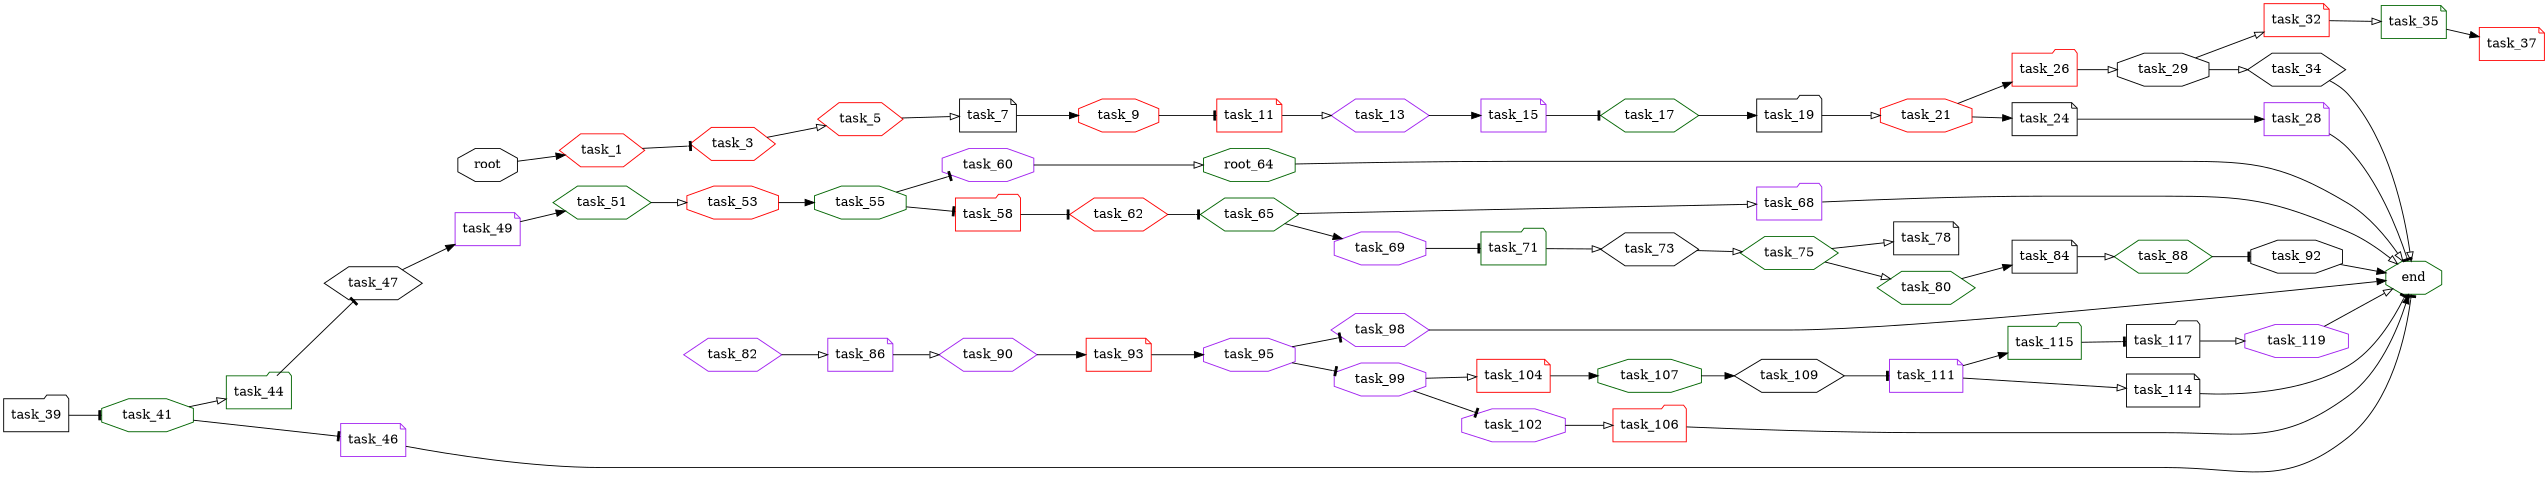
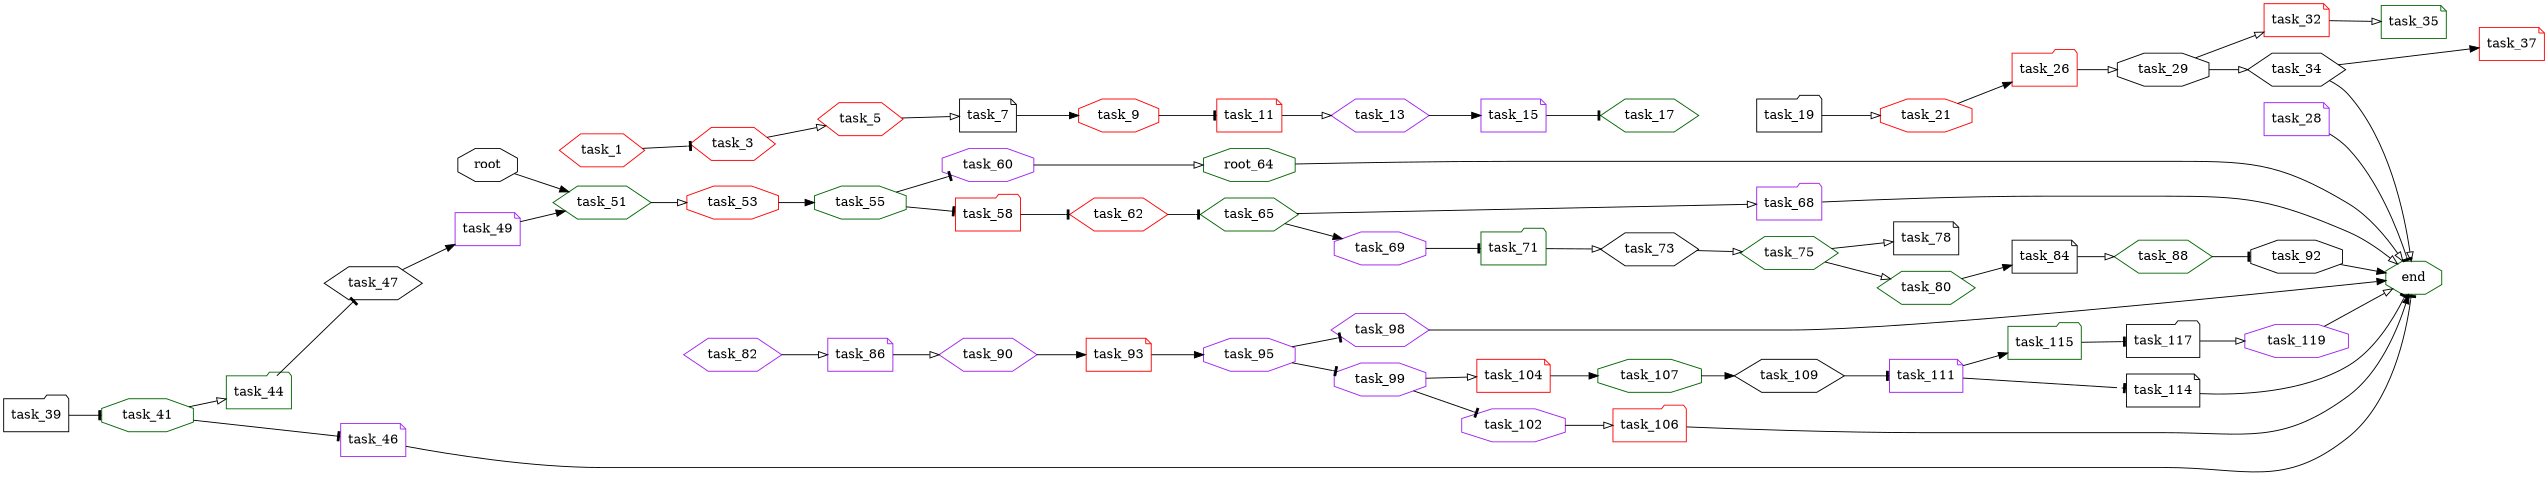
  digraph {
    rankdir=LR
    node [color=purple shape=hexagon]
    edge [arrowhead=onormal]
    root [color=black shape=octagon]
    task_1 [color=red]
    task_3 [color=red]
    task_5 [color=red]
    task_7 [color=black shape=note]
    task_9 [color=red shape=octagon]
    task_11 [color=red shape=note]
    task_13
    task_15 [shape=note]
    task_17 [color=darkgreen]
    task_19 [color=black shape=folder]
    task_21 [color=red shape=octagon]
-   task_24 [color=black shape=note]
    task_26 [color=red shape=folder]
    task_28 [shape=note]
    task_29 [color=black shape=octagon]
    end [color=darkgreen shape=octagon]
    task_32 [color=red shape=note]
    task_34 [color=black]
    task_35 [color=darkgreen shape=note]
    task_37 [color=red shape=note]
    task_39 [color=black shape=folder]
    task_41 [color=darkgreen shape=octagon]
    task_44 [color=darkgreen shape=folder]
    task_46 [shape=note]
    task_47 [color=black]
    task_49 [shape=note]
    task_51 [color=darkgreen]
    task_53 [color=red shape=octagon]
    task_55 [color=darkgreen shape=octagon]
    task_58 [color=red shape=folder]
    task_60 [shape=octagon]
    task_62 [color=red]
    n34 [color=darkgreen label=root_64 shape=octagon]
    task_65 [color=darkgreen]
    task_68 [shape=folder]
    task_69 [shape=octagon]
    task_71 [color=darkgreen shape=folder]
    task_73 [color=black]
    task_75 [color=darkgreen]
    task_78 [color=black shape=note]
    task_80 [color=darkgreen]
    task_84 [color=black shape=note]
    task_86 [shape=note]
    task_82
    task_88 [color=darkgreen]
    task_90
    task_92 [color=black shape=octagon]
    task_93 [color=red shape=note]
    task_95 [shape=octagon]
    task_98
    task_99 [shape=octagon]
    task_102 [shape=octagon]
    task_104 [color=red shape=note]
    task_106 [color=red shape=folder]
    task_107 [color=darkgreen shape=octagon]
    task_109 [color=black]
    task_111 [shape=note]
    task_114 [color=black shape=note]
    task_115 [color=darkgreen shape=folder]
    task_117 [color=black shape=folder]
    task_119 [shape=octagon]
-   root -> task_1 [arrowhead=normal]
+   root -> task_51 [arrowhead=normal]
    task_1 -> task_3 [arrowhead=tee]
    task_3 -> task_5
    task_5 -> task_7
    task_7 -> task_9 [arrowhead=normal]
    task_9 -> task_11 [arrowhead=tee]
    task_11 -> task_13
    task_13 -> task_15 [arrowhead=normal]
    task_15 -> task_17 [arrowhead=tee]
-   task_17 -> task_19 [arrowhead=normal]
    task_19 -> task_21
-   task_21 -> task_24 [arrowhead=normal]
    task_21 -> task_26 [arrowhead=normal]
-   task_24 -> task_28 [arrowhead=normal]
    task_26 -> task_29
    task_28 -> end [arrowhead=tee]
    task_29 -> task_32
    task_29 -> task_34
    task_32 -> task_35
    task_34 -> end
-   task_35 -> task_37 [arrowhead=normal]
+   task_34 -> task_37 [arrowhead=normal]
    task_39 -> task_41 [arrowhead=tee]
    task_41 -> task_44
    task_41 -> task_46 [arrowhead=tee]
    task_44 -> task_47 [arrowhead=tee]
    task_46 -> end [arrowhead=tee]
    task_47 -> task_49 [arrowhead=normal]
    task_49 -> task_51 [arrowhead=normal]
    task_51 -> task_53
    task_53 -> task_55 [arrowhead=normal]
    task_55 -> task_58 [arrowhead=tee]
    task_55 -> task_60 [arrowhead=tee]
    task_58 -> task_62 [arrowhead=tee]
    task_60 -> n34
    task_62 -> task_65 [arrowhead=tee]
    n34 -> end
    task_65 -> task_68
    task_65 -> task_69 [arrowhead=normal]
    task_68 -> end
    task_69 -> task_71 [arrowhead=tee]
    task_71 -> task_73
    task_73 -> task_75
    task_75 -> task_78
    task_75 -> task_80
    task_80 -> task_84 [arrowhead=normal]
    task_84 -> task_88
    task_86 -> task_90
    task_82 -> task_86
    task_88 -> task_92 [arrowhead=tee]
    task_90 -> task_93 [arrowhead=normal]
    task_92 -> end [arrowhead=normal]
    task_93 -> task_95 [arrowhead=normal]
    task_95 -> task_98 [arrowhead=tee]
    task_95 -> task_99 [arrowhead=tee]
    task_98 -> end [arrowhead=normal]
    task_99 -> task_102 [arrowhead=tee]
    task_99 -> task_104
    task_102 -> task_106
    task_104 -> task_107 [arrowhead=normal]
    task_106 -> end [arrowhead=normal]
    task_107 -> task_109 [arrowhead=normal]
    task_109 -> task_111 [arrowhead=tee]
-   task_111 -> task_114
+   task_111 -> task_114 [arrowhead=tee]
    task_111 -> task_115 [arrowhead=normal]
    task_114 -> end [arrowhead=tee]
    task_115 -> task_117 [arrowhead=tee]
    task_117 -> task_119
    task_119 -> end
  }
